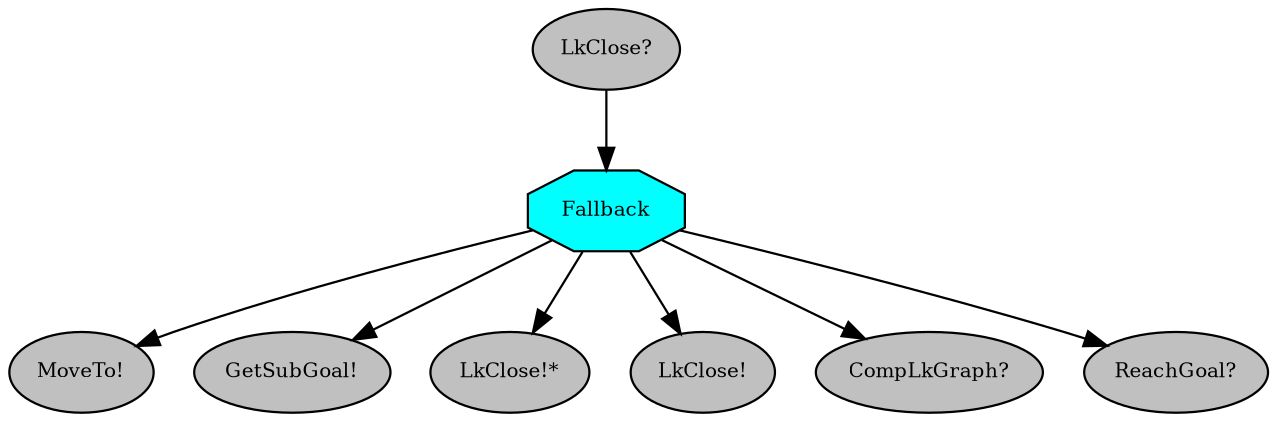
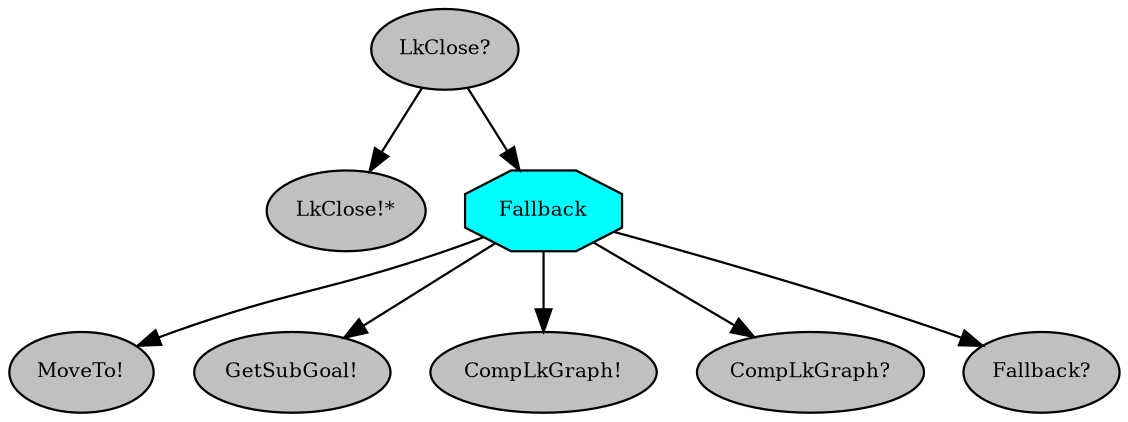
  digraph {
    fontname="times-roman"
    ordering=out
    node [fillcolor=gray fontcolor=black fontname="times-roman" fontsize=9 shape=ellipse style=filled]
    edge [fontname="times-roman"]
    n1 [fillcolor=cyan label=Fallback shape=octagon]
    n2 [label="MoveTo!"]
    n3 [label="GetSubGoal!"]
    n4 [label="LkClose!*"]
-   n5 [label="LkClose!"]
+   n5 [label="CompLkGraph!"]
    n6 [label="CompLkGraph?"]
-   n7 [label="ReachGoal?"]
+   n7 [label="Fallback?"]
    n8 [label="LkClose?"]
    n1 -> n2
    n1 -> n3
-   n1 -> n4
+   n8 -> n4
    n1 -> n5
    n1 -> n6
    n1 -> n7
    n8 -> n1
  }
